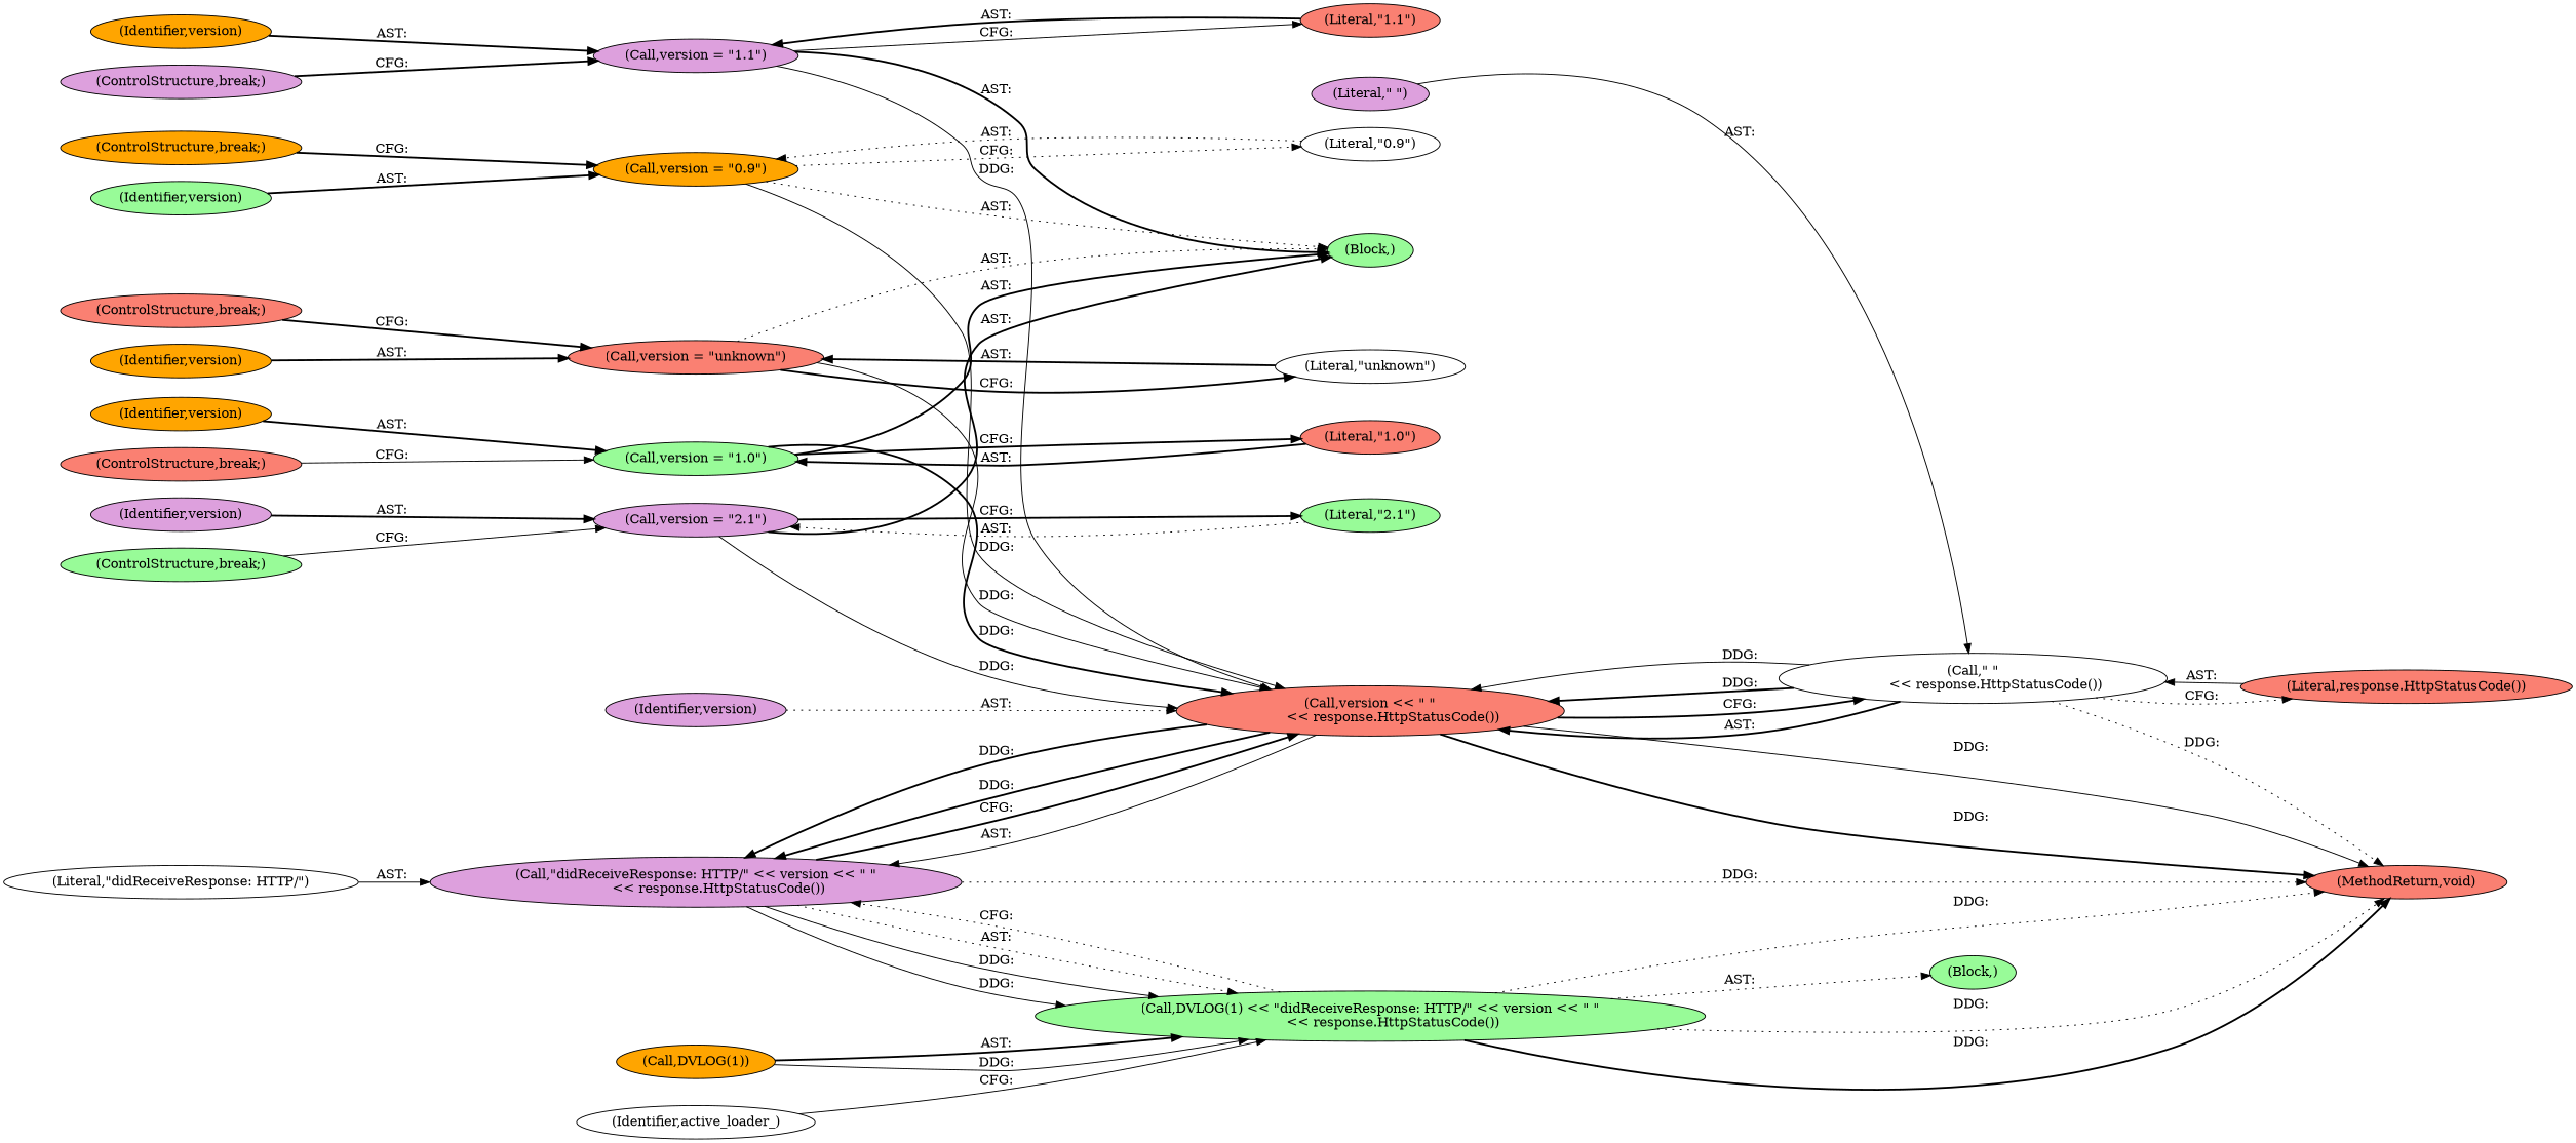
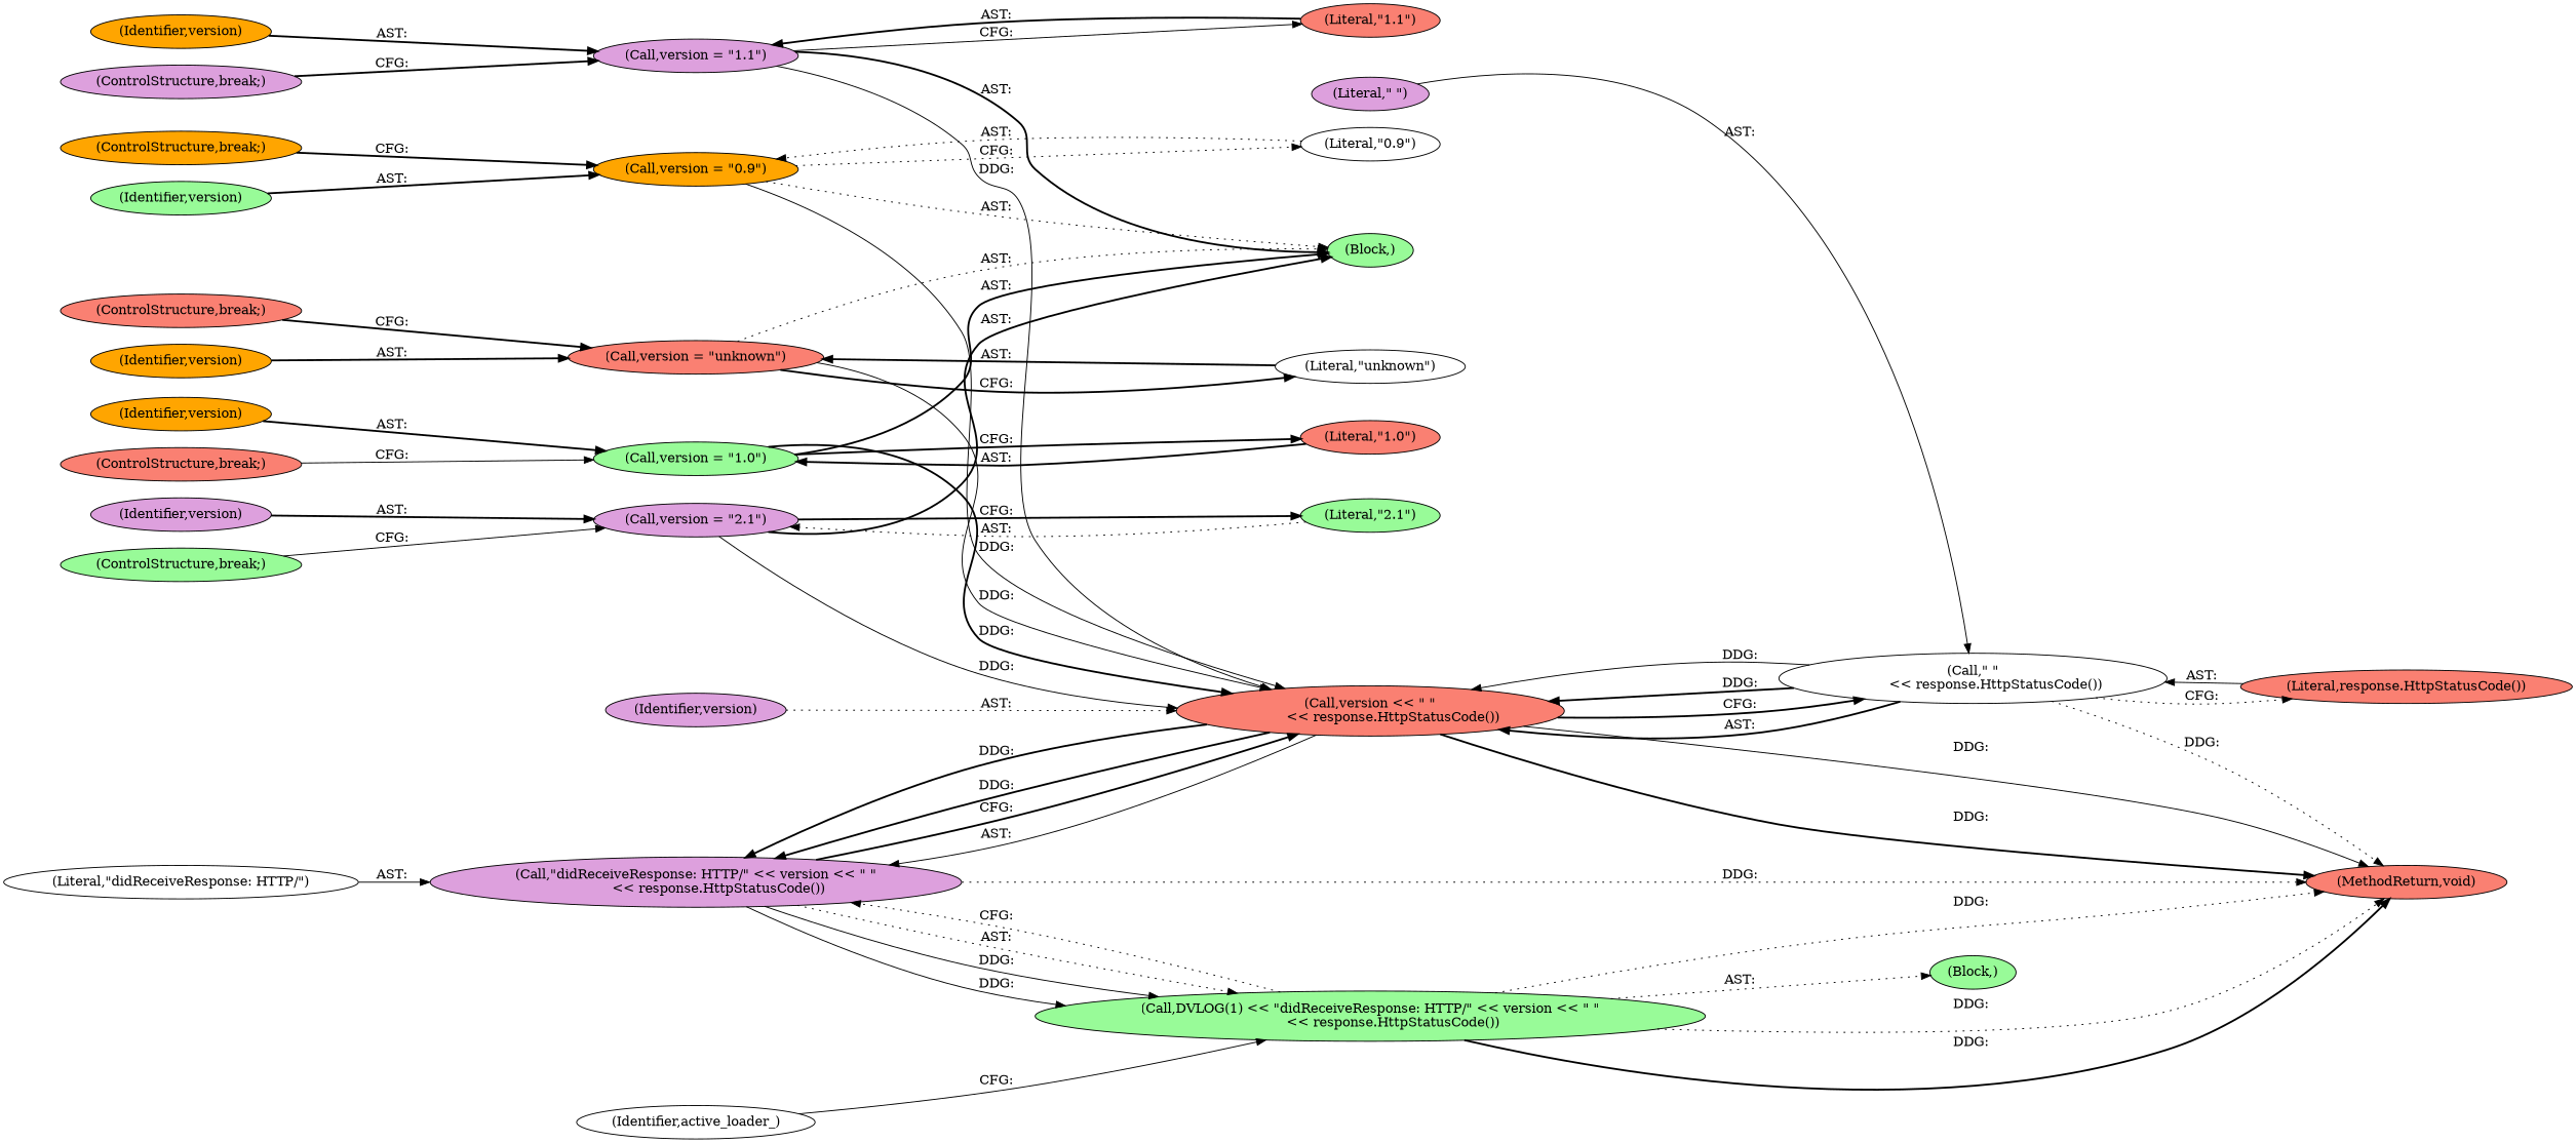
  digraph {
    rankdir=LR
    node [fillcolor=salmon style=filled]
    edge [style=bold]
    n1 [fillcolor=plum label="(Call,\"didReceiveResponse: HTTP/\" << version << \" \"\n           << response.HttpStatusCode())"]
    n2 [label="(Call,version << \" \"\n           << response.HttpStatusCode())"]
    n3 [fillcolor=palegreen label="(Call,DVLOG(1) << \"didReceiveResponse: HTTP/\" << version << \" \"\n           << response.HttpStatusCode())"]
    n4 [label="(MethodReturn,void)"]
    n5 [fillcolor=white label="(Call,\" \"\n           << response.HttpStatusCode())"]
    n6 [fillcolor=palegreen label="(Block,)"]
    n7 [label="(Literal,response.HttpStatusCode())"]
    n8 [fillcolor=plum label="(Call,version = \"2.1\")"]
    n9 [fillcolor=palegreen label="(Literal,\"2.1\")"]
    n10 [fillcolor=palegreen label="(Block,)"]
    n11 [fillcolor=plum label="(Call,version = \"1.1\")"]
    n12 [label="(Literal,\"1.1\")"]
    n13 [fillcolor=orange label="(Call,version = \"0.9\")"]
    n14 [fillcolor=white label="(Literal,\"0.9\")"]
    n15 [label="(Call,version = \"unknown\")"]
    n16 [fillcolor=white label="(Literal,\"unknown\")"]
    n17 [fillcolor=palegreen label="(Call,version = \"1.0\")"]
    n18 [label="(Literal,\"1.0\")"]
    n19 [fillcolor=orange label="(Identifier,version)"]
    n20 [fillcolor=plum label="(Literal,\" \")"]
    n21 [fillcolor=palegreen label="(Identifier,version)"]
    n22 [fillcolor=white label="(Literal,\"didReceiveResponse: HTTP/\")"]
    n23 [fillcolor=plum label="(ControlStructure,break;)"]
    n24 [fillcolor=palegreen label="(ControlStructure,break;)"]
    n25 [label="(ControlStructure,break;)"]
    n26 [fillcolor=plum label="(Identifier,version)"]
    n27 [fillcolor=orange label="(Identifier,version)"]
    n28 [fillcolor=white label="(Identifier,active_loader_)"]
-   n29 [fillcolor=orange label="(Call,DVLOG(1))"]
    n30 [fillcolor=orange label="(Identifier,version)"]
    n31 [fillcolor=plum label="(Identifier,version)"]
    n32 [label="(ControlStructure,break;)"]
    n33 [fillcolor=orange label="(ControlStructure,break;)"]
    n1 -> n2 [label="CFG: "]
    n1 -> n3 [label="AST: " style=dotted]
    n1 -> n3 [label="DDG: " style=solid]
    n1 -> n3 [label="DDG: " style=solid]
    n1 -> n4 [label="DDG: " style=dotted]
    n2 -> n1 [label="AST: " style=solid]
    n2 -> n1 [label="DDG: "]
    n2 -> n1 [label="DDG: "]
    n2 -> n4 [label="DDG: " style=solid]
    n2 -> n4 [label="DDG: "]
    n2 -> n5 [label="CFG: "]
    n3 -> n1 [label="CFG: " style=dotted]
    n3 -> n4 [label="DDG: " style=dotted]
    n3 -> n4 [label="DDG: "]
    n3 -> n4 [label="DDG: " style=dotted]
    n3 -> n6 [label="AST: " style=dotted]
    n5 -> n2 [label="AST: "]
    n5 -> n2 [label="DDG: " style=solid]
    n5 -> n2 [label="DDG: "]
    n5 -> n4 [label="DDG: " style=dotted]
    n5 -> n7 [label="CFG: " style=dotted]
    n7 -> n5 [label="AST: " style=solid]
    n8 -> n2 [label="DDG: " style=solid]
    n8 -> n9 [label="CFG: "]
    n8 -> n10 [label="AST: "]
    n9 -> n8 [label="AST: " style=dotted]
    n11 -> n2 [label="DDG: " style=solid]
    n11 -> n10 [label="AST: "]
    n11 -> n12 [label="CFG: " style=solid]
    n12 -> n11 [label="AST: "]
    n13 -> n2 [label="DDG: " style=solid]
    n13 -> n10 [label="AST: " style=dotted]
    n13 -> n14 [label="CFG: " style=dotted]
    n14 -> n13 [label="AST: " style=dotted]
    n15 -> n2 [label="DDG: " style=solid]
    n15 -> n10 [label="AST: " style=dotted]
    n15 -> n16 [label="CFG: "]
    n16 -> n15 [label="AST: "]
    n17 -> n2 [label="DDG: "]
    n17 -> n10 [label="AST: "]
    n17 -> n18 [label="CFG: "]
    n18 -> n17 [label="AST: "]
    n19 -> n15 [label="AST: "]
    n20 -> n5 [label="AST: " style=solid]
    n21 -> n13 [label="AST: "]
    n22 -> n1 [label="AST: " style=solid]
    n23 -> n11 [label="CFG: "]
    n24 -> n8 [label="CFG: " style=solid]
    n25 -> n17 [label="CFG: " style=solid]
    n26 -> n8 [label="AST: "]
    n27 -> n11 [label="AST: "]
    n28 -> n3 [label="CFG: " style=solid]
-   n29 -> n3 [label="AST: "]
-   n29 -> n3 [label="DDG: " style=solid]
    n30 -> n17 [label="AST: "]
    n31 -> n2 [label="AST: " style=dotted]
    n32 -> n15 [label="CFG: "]
    n33 -> n13 [label="CFG: "]
  }
